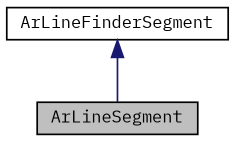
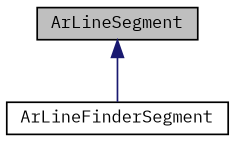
  digraph {
    fontname="IBM Plex Mono"
    node [color=black fontname="IBM Plex Mono" fontsize=10 shape=record style=filled]
    n1 [fillcolor=grey75 fontcolor=black height=0.2 label=ArLineSegment width=0.4]
    n2 [fillcolor=white height=0.2 label=ArLineFinderSegment width=0.4]
-   n2 -> n1 [color=midnightblue dir=back fontname="IBM Plex Mono" fontsize=10 labelfontname=FreeSans labelfontsize=10 style=solid]
+   n1 -> n2 [color=midnightblue dir=back fontname="IBM Plex Mono" fontsize=10 labelfontname=FreeSans labelfontsize=10 style=solid]
  }
